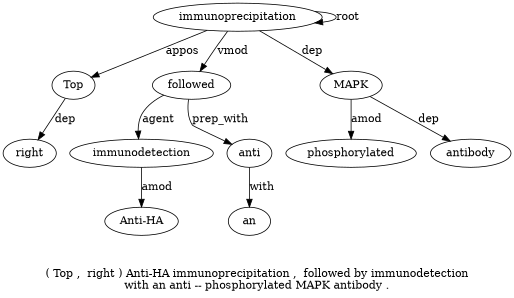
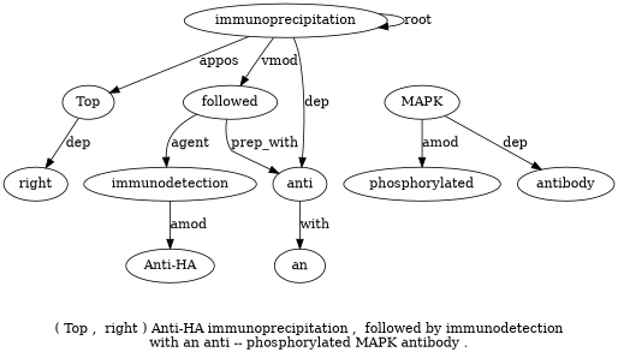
  digraph {
    label="( Top ,  right ) Anti-HA immunoprecipitation ,  followed by immunodetection\nwith an anti -- phosphorylated MAPK antibody ."
    node [fillcolor=white style=filled]
    n1 [label=immunoprecipitation]
    n2 [label=Top]
    n3 [label=followed]
    n4 [label=MAPK]
    n5 [label=right]
    n6 [label="Anti-HA"]
    n7 [label=immunodetection]
    n8 [label=anti]
    n9 [label=phosphorylated]
    n10 [label=antibody]
    n11 [label=an]
    n1 -> n1 [label=root]
    n1 -> n2 [label=appos]
    n1 -> n3 [label=vmod]
-   n1 -> n4 [label=dep]
+   n1 -> n8 [label=dep]
    n2 -> n5 [label=dep]
    n3 -> n7 [label=agent]
    n3 -> n8 [label=prep_with]
    n4 -> n9 [label=amod]
    n4 -> n10 [label=dep]
    n7 -> n6 [label=amod]
    n8 -> n11 [label=with]
  }
